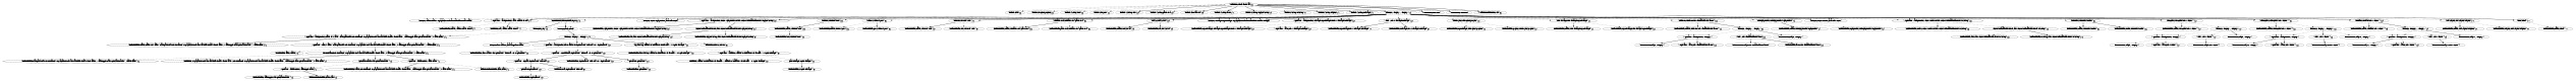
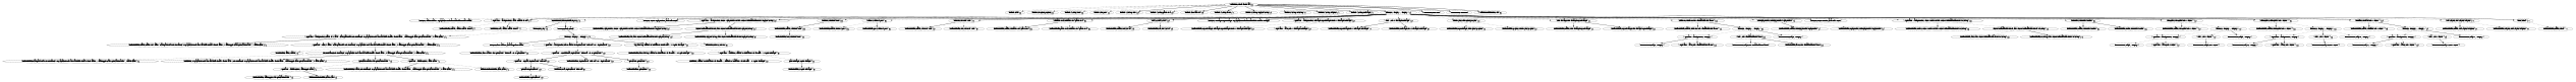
  digraph {
    edge [style=bold]
    n1 [label=<(METHOD,sendMimeMail)<SUB>238</SUB>>]
    n2 [label=<(PARAM,this)<SUB>238</SUB>>]
    n3 [label=<(PARAM,Project project)<SUB>238</SUB>>]
    n4 [label=<(PARAM,String host)<SUB>238</SUB>>]
    n5 [label=<(PARAM,int port)<SUB>238</SUB>>]
    n6 [label=<(PARAM,String user)<SUB>239</SUB>>]
    n7 [label=<(PARAM,String password)<SUB>239</SUB>>]
    n8 [label=<(PARAM,boolean ssl)<SUB>239</SUB>>]
    n9 [label=<(PARAM,String from)<SUB>240</SUB>>]
    n10 [label=<(PARAM,String replyToString)<SUB>240</SUB>>]
    n11 [label=<(PARAM,String toString)<SUB>241</SUB>>]
    n12 [label=<(PARAM,String subject)<SUB>241</SUB>>]
    n13 [label=<(PARAM,String message)<SUB>242</SUB>>]
    n14 [label=<(BLOCK,&lt;empty&gt;,&lt;empty&gt;)<SUB>242</SUB>>]
    n15 [label=<(MODIFIER,PRIVATE)>]
    n16 [label=<(MODIFIER,VIRTUAL)>]
    n17 [label=<(METHOD_RETURN,void)<SUB>238</SUB>>]
    n18 [label=<(LOCAL,Mailer mailer: org.apache.tools.ant.taskdefs.email.Mailer)>]
    n19 [label=<(&lt;operator&gt;.assignment,Mailer mailer = null)<SUB>244</SUB>>]
    n20 [label=<(CONTROL_STRUCTURE,try,try)<SUB>245</SUB>>]
    n21 [label=<(LOCAL,Vector replyToList: java.util.Vector)>]
    n22 [label=<(&lt;operator&gt;.assignment,Vector replyToList = this.vectorizeEmailAddresses(replyToString))<SUB>254</SUB>>]
    n23 [label=<(setHost,setHost(host))<SUB>255</SUB>>]
    n24 [label=<(setPort,setPort(port))<SUB>256</SUB>>]
    n25 [label=<(setUser,setUser(user))<SUB>257</SUB>>]
    n26 [label=<(setPassword,setPassword(password))<SUB>258</SUB>>]
    n27 [label=<(setSSL,setSSL(ssl))<SUB>259</SUB>>]
    n28 [label=<(LOCAL,Message mymessage: org.apache.tools.ant.taskdefs.email.Message)>]
    n29 [label=<(&lt;operator&gt;.assignment,Message mymessage = new Message(message))<SUB>260</SUB>>]
    n30 [label=<(&lt;init&gt;,new Message(message))<SUB>260</SUB>>]
    n31 [label=<(setProject,setProject(project))<SUB>261</SUB>>]
    n32 [label=<(setMessage,setMessage(mymessage))<SUB>262</SUB>>]
    n33 [label=<(setFrom,setFrom(new EmailAddress(from)))<SUB>263</SUB>>]
    n34 [label=<(setReplyToList,setReplyToList(replyToList))<SUB>264</SUB>>]
    n35 [label=<(LOCAL,Vector toList: java.util.Vector)>]
    n36 [label=<(&lt;operator&gt;.assignment,Vector toList = this.vectorizeEmailAddresses(toString))<SUB>265</SUB>>]
    n37 [label=<(setToList,setToList(toList))<SUB>266</SUB>>]
    n38 [label=<(setCcList,setCcList(new Vector()))<SUB>267</SUB>>]
    n39 [label=<(setBccList,setBccList(new Vector()))<SUB>268</SUB>>]
    n40 [label=<(setFiles,setFiles(new Vector()))<SUB>269</SUB>>]
    n41 [label=<(setSubject,setSubject(subject))<SUB>270</SUB>>]
    n42 [label=<(send,send())<SUB>271</SUB>>]
    n43 [label=<(IDENTIFIER,mailer,Mailer mailer = null)<SUB>244</SUB>>]
    n44 [label=<(LITERAL,null,Mailer mailer = null)<SUB>244</SUB>>]
    n45 [label=<(BLOCK,try,try)<SUB>245</SUB>>]
    n46 [label=<(BLOCK,catch,catch)>]
    n47 [label=<(IDENTIFIER,replyToList,Vector replyToList = this.vectorizeEmailAddresses(replyToString))<SUB>254</SUB>>]
    n48 [label=<(vectorizeEmailAddresses,this.vectorizeEmailAddresses(replyToString))<SUB>254</SUB>>]
    n49 [label=<(IDENTIFIER,mailer,setHost(host))<SUB>255</SUB>>]
    n50 [label=<(IDENTIFIER,mailer,setPort(port))<SUB>256</SUB>>]
    n51 [label=<(IDENTIFIER,port,setPort(port))<SUB>256</SUB>>]
    n52 [label=<(IDENTIFIER,mailer,setUser(user))<SUB>257</SUB>>]
    n53 [label=<(IDENTIFIER,user,setUser(user))<SUB>257</SUB>>]
    n54 [label=<(IDENTIFIER,mailer,setPassword(password))<SUB>258</SUB>>]
    n55 [label=<(IDENTIFIER,password,setPassword(password))<SUB>258</SUB>>]
    n56 [label=<(IDENTIFIER,mailer,setSSL(ssl))<SUB>259</SUB>>]
    n57 [label=<(IDENTIFIER,ssl,setSSL(ssl))<SUB>259</SUB>>]
    n58 [label=<(IDENTIFIER,mymessage,Message mymessage = new Message(message))<SUB>260</SUB>>]
    n59 [label=<(&lt;operator&gt;.alloc,new Message(message))<SUB>260</SUB>>]
    n60 [label=<(IDENTIFIER,mymessage,new Message(message))<SUB>210</SUB>>]
    n61 [label=<(IDENTIFIER,message,new Message(message))<SUB>260</SUB>>]
    n62 [label=<(IDENTIFIER,mymessage,setProject(project))<SUB>261</SUB>>]
    n63 [label=<(IDENTIFIER,project,setProject(project))<SUB>261</SUB>>]
    n64 [label=<(IDENTIFIER,mailer,setMessage(mymessage))<SUB>262</SUB>>]
    n65 [label=<(IDENTIFIER,mymessage,setMessage(mymessage))<SUB>262</SUB>>]
    n66 [label=<(IDENTIFIER,mailer,setFrom(new EmailAddress(from)))<SUB>263</SUB>>]
    n67 [label=<(BLOCK,&lt;empty&gt;,&lt;empty&gt;)<SUB>263</SUB>>]
    n68 [label=<(IDENTIFIER,mailer,setReplyToList(replyToList))<SUB>264</SUB>>]
    n69 [label=<(IDENTIFIER,replyToList,setReplyToList(replyToList))<SUB>264</SUB>>]
    n70 [label=<(IDENTIFIER,toList,Vector toList = this.vectorizeEmailAddresses(toString))<SUB>265</SUB>>]
    n71 [label=<(vectorizeEmailAddresses,this.vectorizeEmailAddresses(toString))<SUB>265</SUB>>]
    n72 [label=<(IDENTIFIER,mailer,setToList(toList))<SUB>266</SUB>>]
    n73 [label=<(IDENTIFIER,toList,setToList(toList))<SUB>266</SUB>>]
    n74 [label=<(IDENTIFIER,mailer,setCcList(new Vector()))<SUB>267</SUB>>]
    n75 [label=<(BLOCK,&lt;empty&gt;,&lt;empty&gt;)<SUB>267</SUB>>]
    n76 [label=<(IDENTIFIER,mailer,setBccList(new Vector()))<SUB>268</SUB>>]
    n77 [label=<(BLOCK,&lt;empty&gt;,&lt;empty&gt;)<SUB>268</SUB>>]
    n78 [label=<(IDENTIFIER,mailer,setFiles(new Vector()))<SUB>269</SUB>>]
    n79 [label=<(BLOCK,&lt;empty&gt;,&lt;empty&gt;)<SUB>269</SUB>>]
    n80 [label=<(IDENTIFIER,mailer,setSubject(subject))<SUB>270</SUB>>]
    n81 [label=<(IDENTIFIER,subject,setSubject(subject))<SUB>270</SUB>>]
    n82 [label=<(IDENTIFIER,mailer,send())<SUB>271</SUB>>]
    n83 [label=<(&lt;operator&gt;.assignment,mailer = (Mailer) ClasspathUtils.newInstance(&quot;org.apache.tools.ant.taskdefs.email.MimeMailer&quot;, MailLogger.class.getClassLoader(), Mailer.class))<SUB>246</SUB>>]
    n84 [label=<(BLOCK,&lt;empty&gt;,&lt;empty&gt;)<SUB>249</SUB>>]
    n85 [label=<(IDENTIFIER,mailer,mailer = (Mailer) ClasspathUtils.newInstance(&quot;org.apache.tools.ant.taskdefs.email.MimeMailer&quot;, MailLogger.class.getClassLoader(), Mailer.class))<SUB>246</SUB>>]
    n86 [label=<(&lt;operator&gt;.cast,(Mailer) ClasspathUtils.newInstance(&quot;org.apache.tools.ant.taskdefs.email.MimeMailer&quot;, MailLogger.class.getClassLoader(), Mailer.class))<SUB>246</SUB>>]
    n87 [label=<(TYPE_REF,Mailer,Mailer)<SUB>246</SUB>>]
    n88 [label=<(newInstance,newInstance(&quot;org.apache.tools.ant.taskdefs.email.MimeMailer&quot;, MailLogger.class.getClassLoader(), Mailer.class))<SUB>246</SUB>>]
    n89 [label=<(IDENTIFIER,ClasspathUtils,newInstance(&quot;org.apache.tools.ant.taskdefs.email.MimeMailer&quot;, MailLogger.class.getClassLoader(), Mailer.class))<SUB>246</SUB>>]
    n90 [label=<(LITERAL,&quot;org.apache.tools.ant.taskdefs.email.MimeMailer&quot;,newInstance(&quot;org.apache.tools.ant.taskdefs.email.MimeMailer&quot;, MailLogger.class.getClassLoader(), Mailer.class))<SUB>247</SUB>>]
    n91 [label=<(getClassLoader,this.getClassLoader())<SUB>248</SUB>>]
    n92 [label=<(&lt;operator&gt;.fieldAccess,Mailer.class)<SUB>248</SUB>>]
    n93 [label=<(&lt;operator&gt;.fieldAccess,MailLogger.class)<SUB>248</SUB>>]
    n94 [label=<(IDENTIFIER,Mailer,newInstance(&quot;org.apache.tools.ant.taskdefs.email.MimeMailer&quot;, MailLogger.class.getClassLoader(), Mailer.class))<SUB>248</SUB>>]
    n95 [label=<(FIELD_IDENTIFIER,class,class)<SUB>248</SUB>>]
    n96 [label=<(IDENTIFIER,MailLogger,this.getClassLoader())<SUB>248</SUB>>]
    n97 [label=<(FIELD_IDENTIFIER,class,class)<SUB>248</SUB>>]
    n98 [label=<(LOCAL,Throwable t: java.lang.Throwable)>]
    n99 [label=<(&lt;operator&gt;.assignment,Throwable t = e.getCause() == null ? e : e.getCause())<SUB>250</SUB>>]
    n100 [label=<(log,this.log(&quot;Failed to initialise MIME mail: &quot; + t.getMessage()))<SUB>251</SUB>>]
    n101 [label=<(RETURN,return;,return;)<SUB>252</SUB>>]
    n102 [label=<(IDENTIFIER,t,Throwable t = e.getCause() == null ? e : e.getCause())<SUB>250</SUB>>]
    n103 [label=<(&lt;operator&gt;.conditional,e.getCause() == null ? e : e.getCause())<SUB>250</SUB>>]
    n104 [label=<(IDENTIFIER,this,this.log(&quot;Failed to initialise MIME mail: &quot; + t.getMessage()))<SUB>251</SUB>>]
    n105 [label=<(&lt;operator&gt;.addition,&quot;Failed to initialise MIME mail: &quot; + t.getMessage())<SUB>251</SUB>>]
    n106 [label=<(&lt;operator&gt;.equals,e.getCause() == null)<SUB>250</SUB>>]
    n107 [label=<(IDENTIFIER,e,e.getCause() == null ? e : e.getCause())<SUB>250</SUB>>]
    n108 [label=<(getCause,getCause())<SUB>250</SUB>>]
    n109 [label=<(getCause,getCause())<SUB>250</SUB>>]
    n110 [label=<(LITERAL,null,e.getCause() == null)<SUB>250</SUB>>]
    n111 [label=<(IDENTIFIER,e,getCause())<SUB>250</SUB>>]
    n112 [label=<(IDENTIFIER,e,getCause())<SUB>250</SUB>>]
    n113 [label=<(LITERAL,&quot;Failed to initialise MIME mail: &quot;,&quot;Failed to initialise MIME mail: &quot; + t.getMessage())<SUB>251</SUB>>]
    n114 [label=<(getMessage,t.getMessage())<SUB>251</SUB>>]
    n115 [label=<(IDENTIFIER,t,t.getMessage())<SUB>251</SUB>>]
    n116 [label=<(IDENTIFIER,this,this.vectorizeEmailAddresses(replyToString))<SUB>254</SUB>>]
    n117 [label=<(IDENTIFIER,replyToString,this.vectorizeEmailAddresses(replyToString))<SUB>254</SUB>>]
    n118 [label=<(IDENTIFIER,host,setHost(host))<SUB>255</SUB>>]
    n119 [label=<(&lt;operator&gt;.assignment,&lt;empty&gt;)>]
    n120 [label=<(&lt;init&gt;,new EmailAddress(from))<SUB>263</SUB>>]
    n121 [label=<(IDENTIFIER,$obj8,&lt;empty&gt;)>]
    n122 [label=<(IDENTIFIER,$obj8,&lt;empty&gt;)>]
    n123 [label=<(&lt;operator&gt;.alloc,new EmailAddress(from))<SUB>263</SUB>>]
    n124 [label=<(IDENTIFIER,$obj8,new EmailAddress(from))>]
    n125 [label=<(IDENTIFIER,from,new EmailAddress(from))<SUB>263</SUB>>]
    n126 [label=<(IDENTIFIER,this,this.vectorizeEmailAddresses(toString))<SUB>265</SUB>>]
    n127 [label=<(IDENTIFIER,toString,this.vectorizeEmailAddresses(toString))<SUB>275</SUB>>]
    n128 [label=<(&lt;operator&gt;.assignment,&lt;empty&gt;)>]
    n129 [label=<(&lt;init&gt;,new Vector())<SUB>267</SUB>>]
    n130 [label=<(IDENTIFIER,$obj9,&lt;empty&gt;)>]
    n131 [label=<(IDENTIFIER,$obj9,&lt;empty&gt;)>]
    n132 [label=<(&lt;operator&gt;.alloc,new Vector())<SUB>267</SUB>>]
    n133 [label=<(IDENTIFIER,$obj9,new Vector())>]
    n134 [label=<(&lt;operator&gt;.assignment,&lt;empty&gt;)>]
    n135 [label=<(&lt;init&gt;,new Vector())<SUB>268</SUB>>]
    n136 [label=<(IDENTIFIER,$obj10,&lt;empty&gt;)>]
    n137 [label=<(IDENTIFIER,$obj10,&lt;empty&gt;)>]
    n138 [label=<(&lt;operator&gt;.alloc,new Vector())<SUB>268</SUB>>]
    n139 [label=<(IDENTIFIER,$obj10,new Vector())>]
    n140 [label=<(&lt;operator&gt;.assignment,&lt;empty&gt;)>]
    n141 [label=<(&lt;init&gt;,new Vector())<SUB>269</SUB>>]
    n142 [label=<(IDENTIFIER,$obj11,&lt;empty&gt;)>]
    n143 [label=<(IDENTIFIER,$obj11,&lt;empty&gt;)>]
    n144 [label=<(&lt;operator&gt;.alloc,new Vector())<SUB>269</SUB>>]
    n145 [label=<(IDENTIFIER,$obj11,new Vector())>]
    n1 -> n2 [style=dashed]
    n1 -> n3 [style=dashed]
    n1 -> n4 [style=dashed]
    n1 -> n5 [style=dashed]
    n1 -> n6
    n1 -> n7 [style=dashed]
    n1 -> n8
    n1 -> n9
    n1 -> n10
    n1 -> n11 [style=dashed]
    n1 -> n12
    n1 -> n13
    n1 -> n14
    n1 -> n15
    n1 -> n16
    n1 -> n17
    n14 -> n18 [style=dashed]
    n14 -> n19
    n14 -> n20 [style=dashed]
    n14 -> n21
    n14 -> n22
    n14 -> n23 [style=dashed]
    n14 -> n24 [style=dashed]
    n14 -> n25
    n14 -> n26 [style=dashed]
    n14 -> n27
    n14 -> n28
    n14 -> n29 [style=dashed]
    n14 -> n30 [style=dashed]
    n14 -> n31 [style=dashed]
    n14 -> n32 [style=dashed]
    n14 -> n33 [style=dashed]
    n14 -> n34 [style=dashed]
    n14 -> n35
    n14 -> n36 [style=dashed]
    n14 -> n37 [style=dashed]
    n14 -> n38
    n14 -> n39
    n14 -> n40
    n14 -> n41 [style=dashed]
    n14 -> n42
    n19 -> n43 [style=dashed]
    n19 -> n44
    n20 -> n45
    n20 -> n46
    n22 -> n47
    n22 -> n48
    n23 -> n49
    n24 -> n50 [style=dashed]
    n24 -> n51
    n25 -> n52
    n25 -> n53 [style=dashed]
    n26 -> n54
    n26 -> n55 [style=dashed]
    n27 -> n56
    n27 -> n57
    n29 -> n58 [style=dashed]
    n29 -> n59 [style=dashed]
    n30 -> n60
    n30 -> n61
    n31 -> n62 [style=dashed]
    n31 -> n63 [style=dashed]
    n32 -> n64
-   n32 -> n65 [style=dashed]
+   n32 -> n65
    n33 -> n66
    n33 -> n67
    n34 -> n68
    n34 -> n69 [style=dashed]
    n36 -> n70
    n36 -> n71 [style=dashed]
    n37 -> n72
    n37 -> n73
    n38 -> n74
    n38 -> n75 [style=dashed]
    n39 -> n76
    n39 -> n77 [style=dashed]
    n40 -> n78
    n40 -> n79
    n41 -> n80
    n41 -> n81 [style=dashed]
    n42 -> n82 [style=dashed]
    n45 -> n83 [style=dashed]
    n46 -> n84
    n48 -> n116
    n48 -> n117
    n49 -> n118
    n67 -> n119 [style=dashed]
    n67 -> n120 [style=dashed]
    n67 -> n121
    n71 -> n126 [style=dashed]
    n71 -> n127
    n75 -> n128 [style=dashed]
    n75 -> n129 [style=dashed]
    n75 -> n130
    n77 -> n134 [style=dashed]
    n77 -> n135
    n77 -> n136 [style=dashed]
    n79 -> n140 [style=dashed]
    n79 -> n141 [style=dashed]
    n79 -> n142
    n83 -> n85
    n83 -> n86 [style=dashed]
    n84 -> n98
    n84 -> n99
    n84 -> n100
    n84 -> n101 [style=dashed]
    n86 -> n87 [style=dashed]
    n86 -> n88
    n88 -> n89 [style=dashed]
    n88 -> n90
    n88 -> n91
    n88 -> n92
    n91 -> n93 [style=dashed]
    n92 -> n94
    n92 -> n95 [style=dashed]
    n93 -> n96 [style=dashed]
    n93 -> n97
    n99 -> n102 [style=dashed]
    n99 -> n103 [style=dashed]
    n100 -> n104
    n100 -> n105 [style=dashed]
    n103 -> n106
    n103 -> n107
    n103 -> n108
    n105 -> n113 [style=dashed]
    n105 -> n114 [style=dashed]
    n106 -> n109
    n106 -> n110
    n108 -> n111
    n109 -> n112 [style=dashed]
    n114 -> n115
    n119 -> n122
    n119 -> n123
    n120 -> n124
    n120 -> n125
    n128 -> n131 [style=dashed]
    n128 -> n132 [style=dashed]
    n129 -> n133
    n134 -> n137
    n134 -> n138
    n135 -> n139
    n140 -> n143
    n140 -> n144 [style=dashed]
    n141 -> n145
  }
